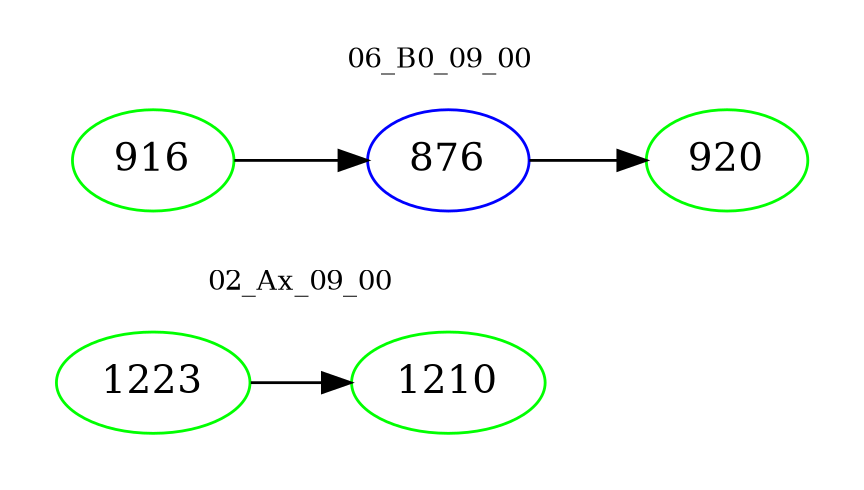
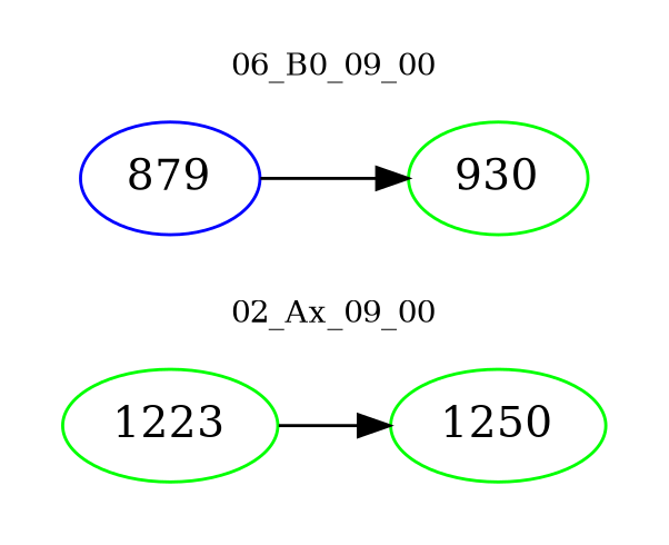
  digraph {
    rankdir=LR
    node [color=green]
    edge [color=black]
    n1 [label=1223]
-   n2 [label=1210]
-   n3 [label=916]
-   n4 [color=blue label=876]
-   n5 [label=920]
+   n2 [label=1250]
+   n4 [color=blue label=879]
+   n5 [label=930]
    subgraph cluster_1 {
      color=white
      fontsize=10
      label="02_Ax_09_00"
      n1
      n2
    }
    subgraph cluster_2 {
      color=white
      fontsize=10
      label="06_B0_09_00"
-     n3
      n4
      n5
    }
    n1 -> n2
-   n3 -> n4
    n4 -> n5
  }
